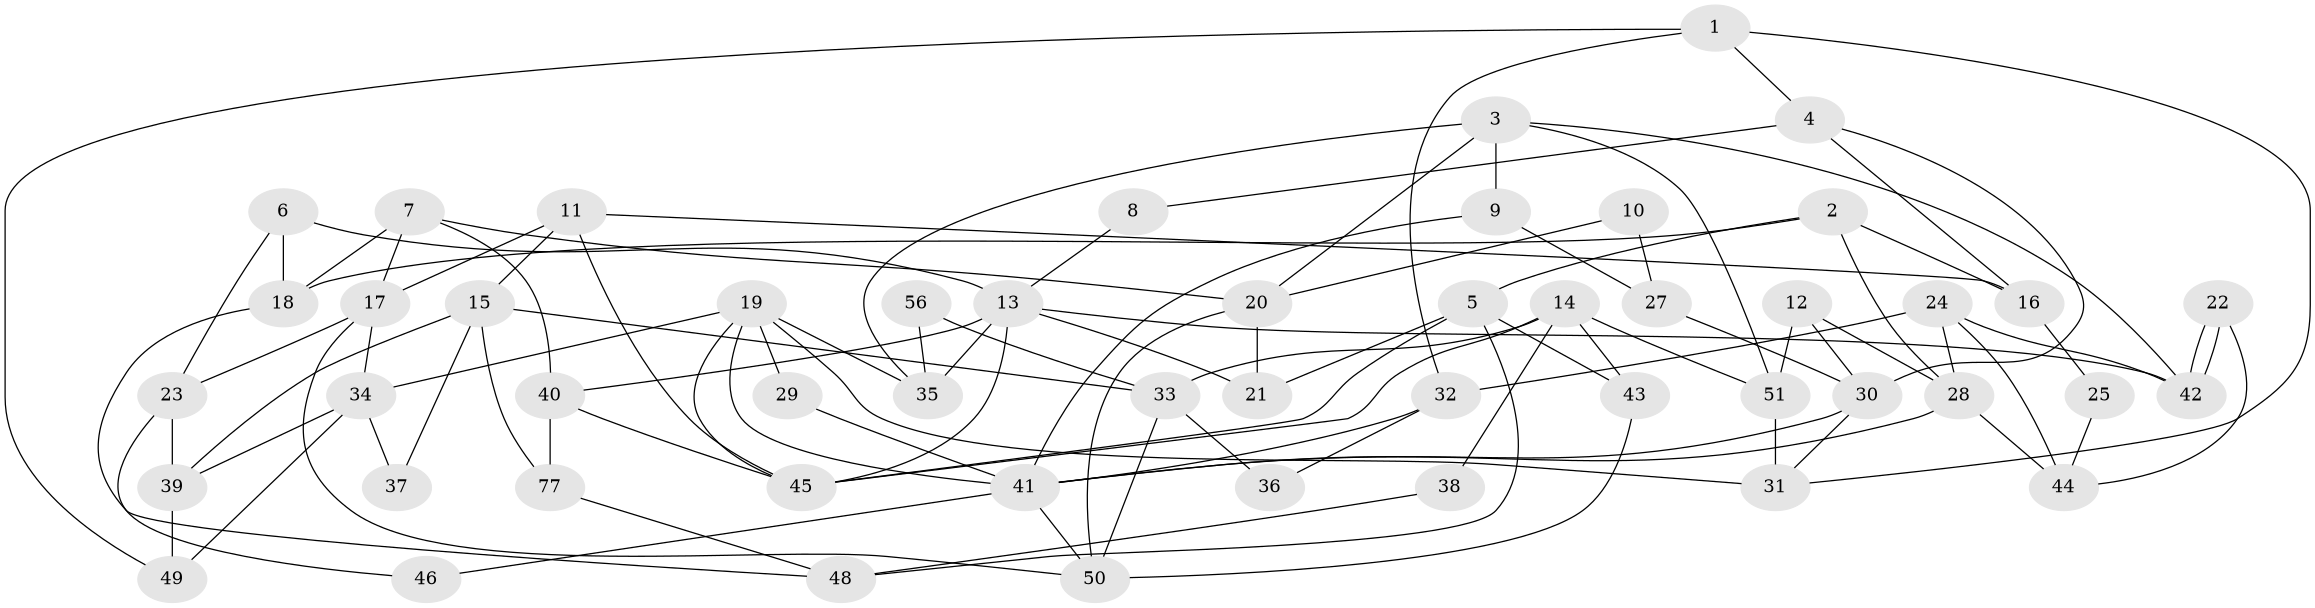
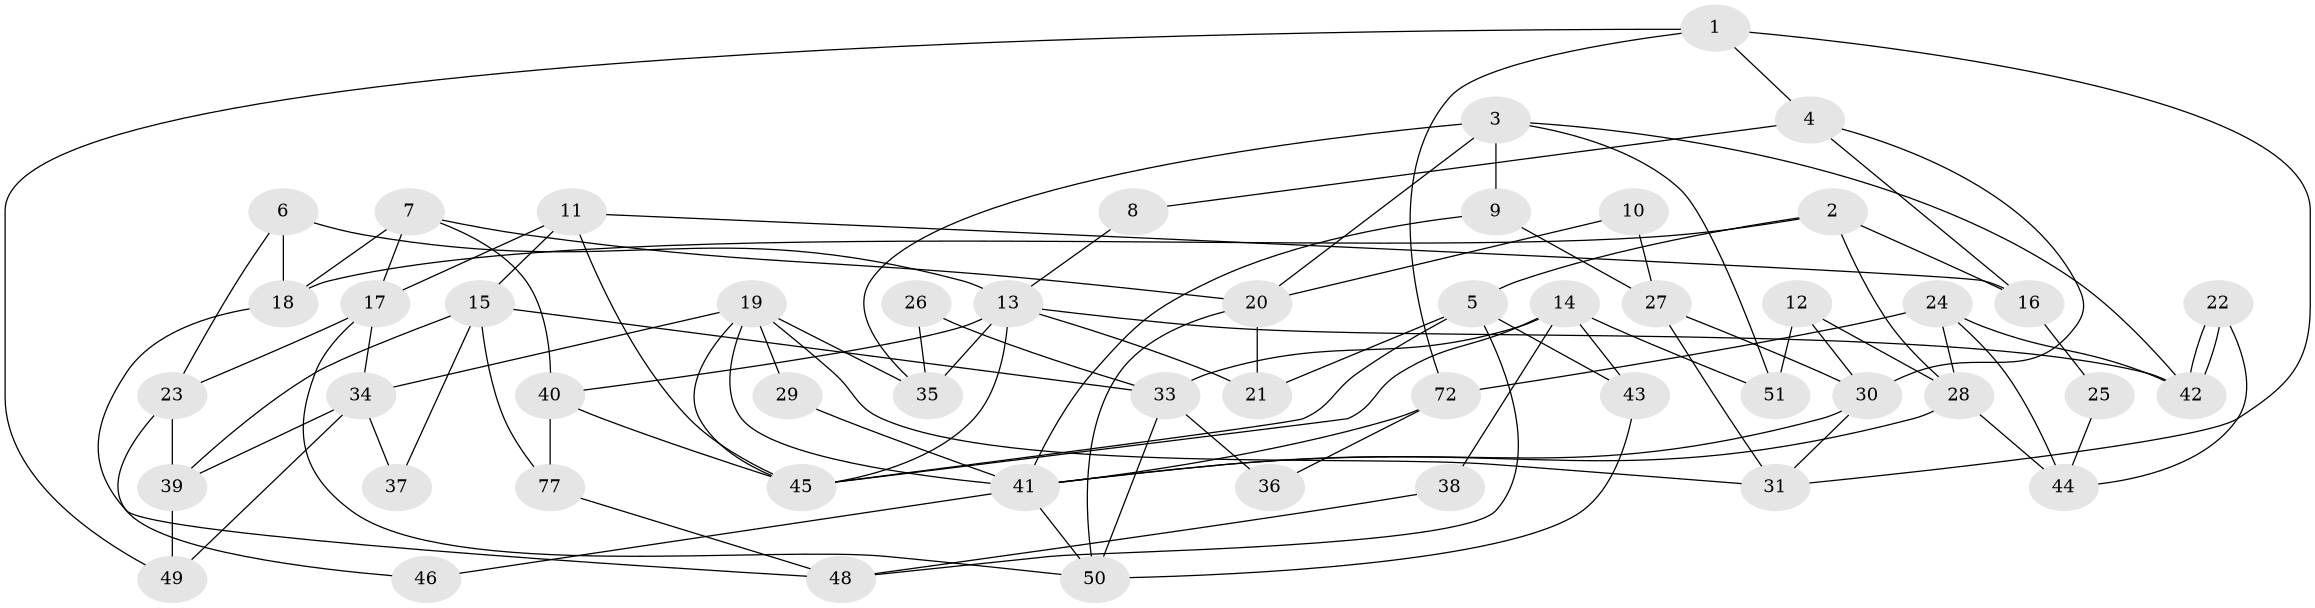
  graph {
    node [color=gray90 style=filled]
    1
    4
    31
-   32
+   32 [label=72]
    49
    16
    8
    30
    41
    36
    2
    5
    18
    28
    21
    43
    45
    48
    25
    44
    3
    9
    20
    35
    42
    51
    27
    50
    13
    6
    23
    40
    39
    46
    7
    17
    34
    38
    n39 [label=77]
    10
    12
    11
    15
    33
    37
    14
    19
    29
    22
    24
-   26 [label=56]
+   26
    1 -- 4
    1 -- 31
    1 -- 32
    1 -- 49
    4 -- 16
    4 -- 8
    4 -- 30
    32 -- 41
    32 -- 36
    16 -- 25
    8 -- 13
    30 -- 31
    30 -- 41
    41 -- 50
    41 -- 46
    2 -- 16
    2 -- 5
    2 -- 18
    2 -- 28
    5 -- 21
    5 -- 43
    5 -- 45
    5 -- 48
    18 -- 48
    28 -- 41
    28 -- 44
    43 -- 50
    25 -- 44
    3 -- 9
    3 -- 20
    3 -- 35
    3 -- 42
    3 -- 51
    9 -- 41
    9 -- 27
    20 -- 21
    20 -- 50
-   51 -- 31
+   27 -- 31
    27 -- 30
    13 -- 21
    13 -- 45
    13 -- 35
    13 -- 42
    13 -- 40
    6 -- 18
    6 -- 13
    6 -- 23
    23 -- 39
    23 -- 46
    40 -- 45
    40 -- n39
    39 -- 49
    7 -- 18
    7 -- 20
    7 -- 40
    7 -- 17
    17 -- 50
    17 -- 23
    17 -- 34
    34 -- 49
    34 -- 39
    34 -- 37
    38 -- 48
    n39 -- 48
    10 -- 20
    10 -- 27
    12 -- 30
    12 -- 28
    12 -- 51
    11 -- 16
    11 -- 45
    11 -- 17
    11 -- 15
    15 -- 39
    15 -- n39
    15 -- 33
    15 -- 37
    33 -- 36
    33 -- 50
    14 -- 43
    14 -- 45
    14 -- 51
    14 -- 38
    14 -- 33
    19 -- 31
    19 -- 41
    19 -- 45
    19 -- 35
    19 -- 34
    19 -- 29
    29 -- 41
    22 -- 44
    22 -- 42
    22 -- 42
    24 -- 32
    24 -- 28
    24 -- 44
    24 -- 42
    26 -- 35
    26 -- 33
  }
